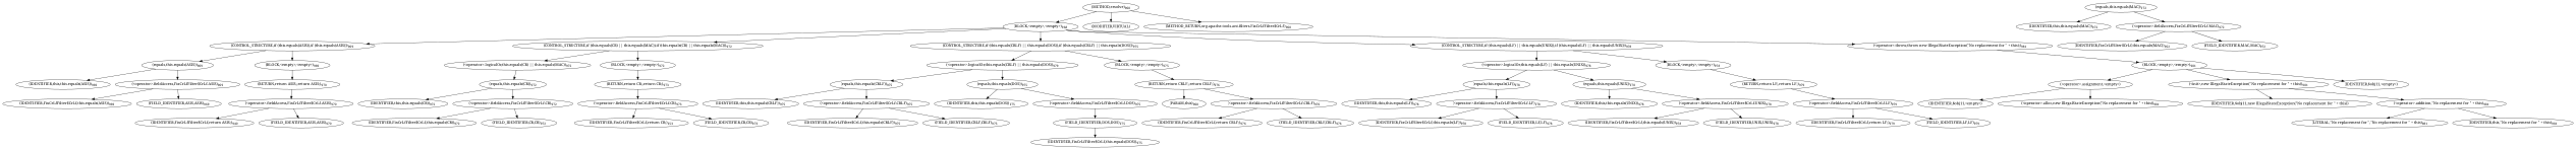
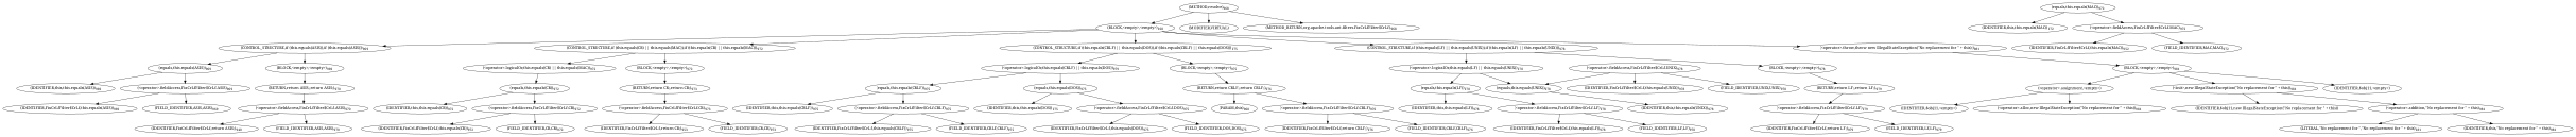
  digraph {
    fontname="Noto Serif"
    node [fontname="Noto Serif"]
    edge [fontname="Noto Serif"]
    n1 [label=<(METHOD,resolve)<SUB>968</SUB>>]
    n2 [label=<(BLOCK,&lt;empty&gt;,&lt;empty&gt;)<SUB>968</SUB>>]
    n3 [label=<(MODIFIER,VIRTUAL)>]
    n4 [label=<(METHOD_RETURN,org.apache.tools.ant.filters.FixCrLfFilter$CrLf)<SUB>968</SUB>>]
    n5 [label=<(PARAM,this)<SUB>968</SUB>>]
    n6 [label=<(CONTROL_STRUCTURE,if (this.equals(ASIS)),if (this.equals(ASIS)))<SUB>969</SUB>>]
    n7 [label=<(CONTROL_STRUCTURE,if (this.equals(CR) || this.equals(MAC)),if (this.equals(CR) || this.equals(MAC)))<SUB>972</SUB>>]
    n8 [label=<(CONTROL_STRUCTURE,if (this.equals(CRLF) || this.equals(DOS)),if (this.equals(CRLF) || this.equals(DOS)))<SUB>975</SUB>>]
    n9 [label=<(CONTROL_STRUCTURE,if (this.equals(LF) || this.equals(UNIX)),if (this.equals(LF) || this.equals(UNIX)))<SUB>978</SUB>>]
    n10 [label=<(&lt;operator&gt;.throw,throw new IllegalStateException(&quot;No replacement for &quot; + this);)<SUB>981</SUB>>]
    n11 [label=<(equals,this.equals(ASIS))<SUB>969</SUB>>]
    n12 [label=<(BLOCK,&lt;empty&gt;,&lt;empty&gt;)<SUB>969</SUB>>]
    n13 [label=<(&lt;operator&gt;.logicalOr,this.equals(CR) || this.equals(MAC))<SUB>972</SUB>>]
    n14 [label=<(BLOCK,&lt;empty&gt;,&lt;empty&gt;)<SUB>972</SUB>>]
    n15 [label=<(&lt;operator&gt;.logicalOr,this.equals(CRLF) || this.equals(DOS))<SUB>979</SUB>>]
    n16 [label=<(BLOCK,&lt;empty&gt;,&lt;empty&gt;)<SUB>975</SUB>>]
    n17 [label=<(&lt;operator&gt;.logicalOr,this.equals(LF) || this.equals(UNIX))<SUB>978</SUB>>]
    n18 [label=<(BLOCK,&lt;empty&gt;,&lt;empty&gt;)<SUB>978</SUB>>]
    n19 [label=<(BLOCK,&lt;empty&gt;,&lt;empty&gt;)<SUB>981</SUB>>]
    n20 [label=<(IDENTIFIER,this,this.equals(ASIS))<SUB>969</SUB>>]
    n21 [label=<(&lt;operator&gt;.fieldAccess,FixCrLfFilter$CrLf.ASIS)<SUB>969</SUB>>]
    n22 [label=<(RETURN,return ASIS;,return ASIS;)<SUB>970</SUB>>]
    n23 [label=<(IDENTIFIER,FixCrLfFilter$CrLf,this.equals(ASIS))<SUB>969</SUB>>]
    n24 [label=<(FIELD_IDENTIFIER,ASIS,ASIS)<SUB>969</SUB>>]
    n25 [label=<(&lt;operator&gt;.fieldAccess,FixCrLfFilter$CrLf.ASIS)<SUB>970</SUB>>]
    n26 [label=<(IDENTIFIER,FixCrLfFilter$CrLf,return ASIS;)<SUB>940</SUB>>]
    n27 [label=<(FIELD_IDENTIFIER,ASIS,ASIS)<SUB>970</SUB>>]
    n28 [label=<(equals,this.equals(CR))<SUB>972</SUB>>]
    n29 [label=<(RETURN,return CR;,return CR;)<SUB>973</SUB>>]
    n30 [label=<(IDENTIFIER,this,this.equals(CR))<SUB>972</SUB>>]
    n31 [label=<(&lt;operator&gt;.fieldAccess,FixCrLfFilter$CrLf.CR)<SUB>972</SUB>>]
    n32 [label=<(equals,this.equals(MAC))<SUB>972</SUB>>]
    n33 [label=<(IDENTIFIER,this,this.equals(MAC))<SUB>972</SUB>>]
    n34 [label=<(&lt;operator&gt;.fieldAccess,FixCrLfFilter$CrLf.MAC)<SUB>972</SUB>>]
    n35 [label=<(IDENTIFIER,FixCrLfFilter$CrLf,this.equals(CR))<SUB>972</SUB>>]
    n36 [label=<(FIELD_IDENTIFIER,CR,CR)<SUB>972</SUB>>]
    n37 [label=<(IDENTIFIER,FixCrLfFilter$CrLf,this.equals(MAC))<SUB>952</SUB>>]
    n38 [label=<(FIELD_IDENTIFIER,MAC,MAC)<SUB>972</SUB>>]
    n39 [label=<(&lt;operator&gt;.fieldAccess,FixCrLfFilter$CrLf.CR)<SUB>973</SUB>>]
    n40 [label=<(IDENTIFIER,FixCrLfFilter$CrLf,return CR;)<SUB>953</SUB>>]
    n41 [label=<(FIELD_IDENTIFIER,CR,CR)<SUB>973</SUB>>]
    n42 [label=<(equals,this.equals(CRLF))<SUB>975</SUB>>]
    n43 [label=<(equals,this.equals(DOS))<SUB>975</SUB>>]
    n44 [label=<(RETURN,return CRLF;,return CRLF;)<SUB>976</SUB>>]
    n45 [label=<(IDENTIFIER,this,this.equals(CRLF))<SUB>975</SUB>>]
    n46 [label=<(&lt;operator&gt;.fieldAccess,FixCrLfFilter$CrLf.CRLF)<SUB>975</SUB>>]
    n47 [label=<(IDENTIFIER,this,this.equals(DOS))<SUB>975</SUB>>]
    n48 [label=<(&lt;operator&gt;.fieldAccess,FixCrLfFilter$CrLf.DOS)<SUB>975</SUB>>]
    n49 [label=<(IDENTIFIER,FixCrLfFilter$CrLf,this.equals(CRLF))<SUB>975</SUB>>]
    n50 [label=<(FIELD_IDENTIFIER,CRLF,CRLF)<SUB>975</SUB>>]
    n51 [label=<(IDENTIFIER,FixCrLfFilter$CrLf,this.equals(DOS))<SUB>975</SUB>>]
    n52 [label=<(FIELD_IDENTIFIER,DOS,DOS)<SUB>975</SUB>>]
    n53 [label=<(&lt;operator&gt;.fieldAccess,FixCrLfFilter$CrLf.CRLF)<SUB>976</SUB>>]
    n54 [label=<(IDENTIFIER,FixCrLfFilter$CrLf,return CRLF;)<SUB>976</SUB>>]
    n55 [label=<(FIELD_IDENTIFIER,CRLF,CRLF)<SUB>976</SUB>>]
    n56 [label=<(equals,this.equals(LF))<SUB>978</SUB>>]
    n57 [label=<(equals,this.equals(UNIX))<SUB>978</SUB>>]
    n58 [label=<(RETURN,return LF;,return LF;)<SUB>979</SUB>>]
    n59 [label=<(IDENTIFIER,this,this.equals(LF))<SUB>978</SUB>>]
    n60 [label=<(&lt;operator&gt;.fieldAccess,FixCrLfFilter$CrLf.LF)<SUB>978</SUB>>]
    n61 [label=<(IDENTIFIER,this,this.equals(UNIX))<SUB>978</SUB>>]
    n62 [label=<(&lt;operator&gt;.fieldAccess,FixCrLfFilter$CrLf.UNIX)<SUB>978</SUB>>]
    n63 [label=<(IDENTIFIER,FixCrLfFilter$CrLf,this.equals(LF))<SUB>978</SUB>>]
    n64 [label=<(FIELD_IDENTIFIER,LF,LF)<SUB>978</SUB>>]
    n65 [label=<(IDENTIFIER,FixCrLfFilter$CrLf,this.equals(UNIX))<SUB>978</SUB>>]
    n66 [label=<(FIELD_IDENTIFIER,UNIX,UNIX)<SUB>978</SUB>>]
    n67 [label=<(&lt;operator&gt;.fieldAccess,FixCrLfFilter$CrLf.LF)<SUB>979</SUB>>]
    n68 [label=<(IDENTIFIER,FixCrLfFilter$CrLf,return LF;)<SUB>979</SUB>>]
    n69 [label=<(FIELD_IDENTIFIER,LF,LF)<SUB>979</SUB>>]
    n70 [label=<(&lt;operator&gt;.assignment,&lt;empty&gt;)>]
    n71 [label=<(&lt;init&gt;,new IllegalStateException(&quot;No replacement for &quot; + this))<SUB>981</SUB>>]
    n72 [label=<(IDENTIFIER,$obj11,&lt;empty&gt;)>]
    n73 [label=<(IDENTIFIER,$obj11,&lt;empty&gt;)>]
    n74 [label=<(&lt;operator&gt;.alloc,new IllegalStateException(&quot;No replacement for &quot; + this))<SUB>981</SUB>>]
    n75 [label=<(IDENTIFIER,$obj11,new IllegalStateException(&quot;No replacement for &quot; + this))>]
    n76 [label=<(&lt;operator&gt;.addition,&quot;No replacement for &quot; + this)<SUB>981</SUB>>]
    n77 [label=<(LITERAL,&quot;No replacement for &quot;,&quot;No replacement for &quot; + this)<SUB>981</SUB>>]
    n78 [label=<(IDENTIFIER,this,&quot;No replacement for &quot; + this)<SUB>981</SUB>>]
    n1 -> n2
    n1 -> n3
    n1 -> n4
    n2 -> n6
    n2 -> n7
    n2 -> n8
    n2 -> n9
    n2 -> n10
    n6 -> n11
    n6 -> n12
    n7 -> n13
    n7 -> n14
    n8 -> n15
    n8 -> n16
    n9 -> n17
    n9 -> n18
    n10 -> n19
    n11 -> n20
    n11 -> n21
    n12 -> n22
    n13 -> n28
    n14 -> n29
    n15 -> n42
    n15 -> n43
    n16 -> n44
    n17 -> n56
    n17 -> n57
    n18 -> n58
    n19 -> n70
    n19 -> n71
    n19 -> n72
    n21 -> n23
    n21 -> n24
    n22 -> n25
    n25 -> n26
    n25 -> n27
    n28 -> n30
    n28 -> n31
    n29 -> n39
    n31 -> n35
    n31 -> n36
    n32 -> n33
    n32 -> n34
    n34 -> n37
    n34 -> n38
    n39 -> n40
    n39 -> n41
    n42 -> n45
    n42 -> n46
    n43 -> n47
    n43 -> n48
    n44 -> n5
    n44 -> n53
    n46 -> n49
    n46 -> n50
-   n52 -> n51
+   n48 -> n51
    n48 -> n52
    n53 -> n54
    n53 -> n55
    n56 -> n59
    n56 -> n60
    n57 -> n61
-   n57 -> n62
+   n62 -> n57
    n58 -> n67
    n60 -> n63
    n60 -> n64
    n62 -> n65
    n62 -> n66
    n67 -> n68
    n67 -> n69
    n70 -> n73
    n70 -> n74
    n71 -> n75
    n71 -> n76
    n76 -> n77
    n76 -> n78
  }
